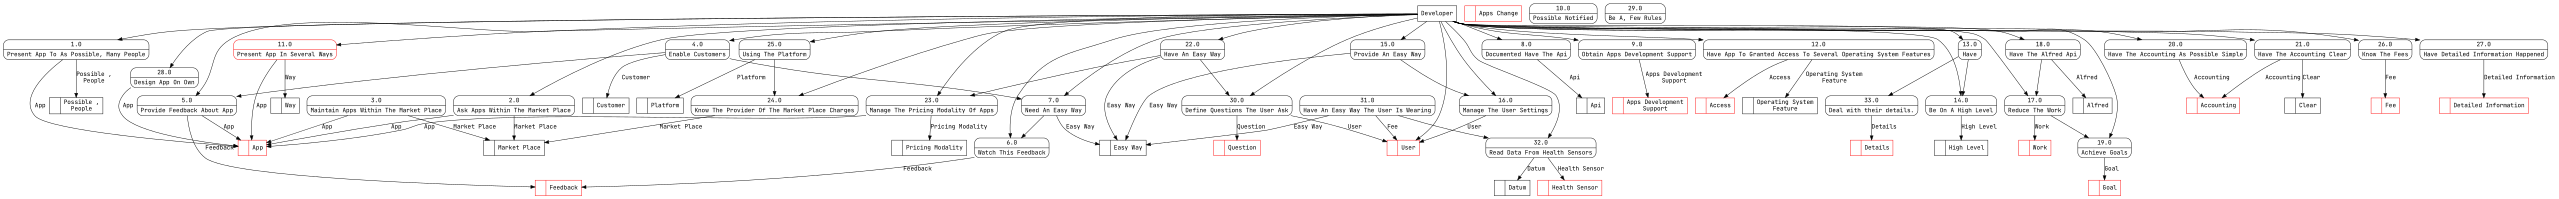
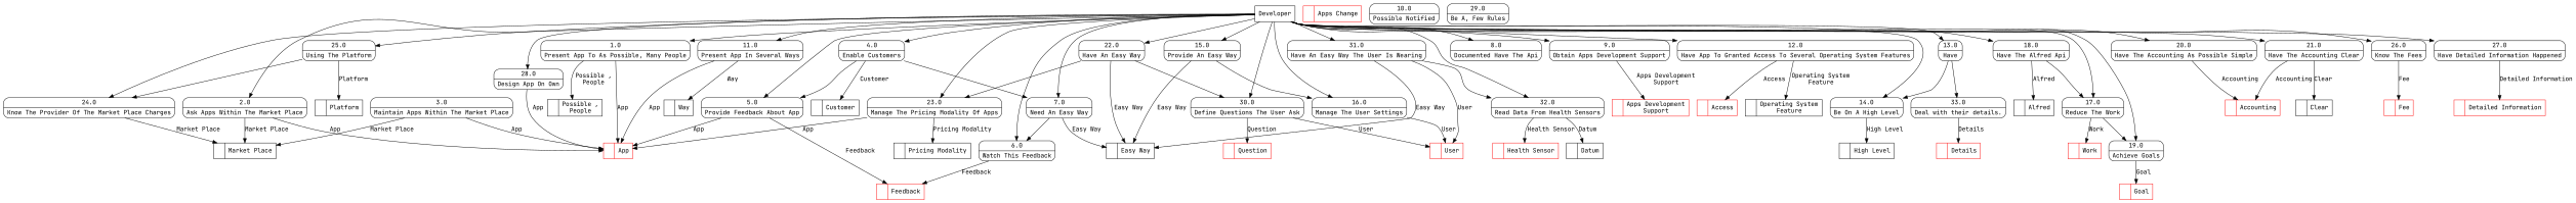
  digraph {
    fontname="JetBrains Mono"
    node [fontname="JetBrains Mono" shape=Mrecord]
    edge [fontname="JetBrains Mono"]
    n1 [color=red label="<f0>  |<f1> App " shape=record]
    n2 [label="<f0>  |<f1> Possible ,\nPeople " shape=record]
    n3 [label="<f0>  |<f1> Market Place " shape=record]
    n4 [label="<f0>  |<f1> Customer " shape=record]
    n5 [color=red label="<f0>  |<f1> Feedback " shape=record]
    n6 [label="<f0>  |<f1> Easy Way " shape=record]
-   n7 [label="<f0>  |<f1> Api " shape=record]
    n8 [color=red label="<f0>  |<f1> Apps Development\nSupport " shape=record]
    n9 [label="<f0>  |<f1> Way " shape=record]
    n10 [color=red label="<f0>  |<f1> Access " shape=record]
    n11 [label="<f0>  |<f1> High Level " shape=record]
    n12 [color=red label="<f0>  |<f1> Goal " shape=record]
    n13 [color=red label="<f0>  |<f1> Work " shape=record]
    n14 [color=red label="<f0>  |<f1> Accounting " shape=record]
    n15 [label="<f0>  |<f1> Clear " shape=record]
    n16 [label="<f0>  |<f1> Pricing Modality " shape=record]
    n17 [color=red label="<f0>  |<f1> Fee " shape=record]
    n18 [label="<f0>  |<f1> Platform " shape=record]
    n19 [color=red label="<f0>  |<f1> Detailed Information " shape=record]
    n20 [color=red label="<f0>  |<f1> User " shape=record]
    n21 [color=red label="<f0>  |<f1> Question " shape=record]
    n22 [label="<f0>  |<f1> Datum " shape=record]
    n23 [color=red label="<f0>  |<f1> Apps Change " shape=record]
    n24 [label="<f0>  |<f1> Operating System\nFeature " shape=record]
    n25 [color=red label="<f0>  |<f1> Health Sensor " shape=record]
    n26 [label="<f0>  |<f1> Alfred " shape=record]
    n27 [label=Developer shape=box]
    n28 [label="{<f0> 1.0|<f1> Present App To As Possible, Many People }"]
    n29 [label="{<f0> 2.0|<f1> Ask Apps Within The Market Place }"]
    n30 [label="{<f0> 4.0|<f1> Enable Customers }"]
    n31 [label="{<f0> 5.0|<f1> Provide Feedback About App }"]
    n32 [label="{<f0> 6.0|<f1> Watch This Feedback }"]
    n33 [label="{<f0> 7.0|<f1> Need An Easy Way }"]
    n34 [label="{<f0> 8.0|<f1> Documented Have The Api }"]
    n35 [label="{<f0> 9.0|<f1> Obtain Apps Development Support }"]
-   n36 [label="{<f0> 11.0|<f1> Present App In Several Ways }" color=red]
+   n36 [label="{<f0> 11.0|<f1> Present App In Several Ways }"]
    n37 [label="{<f0> 12.0|<f1> Have App To Granted Access To Several Operating System Features }"]
    n38 [label="{<f0> 13.0|<f1> Have }"]
    n39 [label="{<f0> 14.0|<f1> Be On A High Level }"]
    n40 [label="{<f0> 15.0|<f1> Provide An Easy Way }"]
    n41 [label="{<f0> 16.0|<f1> Manage The User Settings }"]
    n42 [label="{<f0> 17.0|<f1> Reduce The Work }"]
    n43 [label="{<f0> 18.0|<f1> Have The Alfred Api }"]
    n44 [label="{<f0> 19.0|<f1> Achieve Goals }"]
    n45 [label="{<f0> 20.0|<f1> Have The Accounting As Possible Simple }"]
    n46 [label="{<f0> 21.0|<f1> Have The Accounting Clear }"]
    n47 [label="{<f0> 22.0|<f1> Have An Easy Way }"]
    n48 [label="{<f0> 23.0|<f1> Manage The Pricing Modality Of Apps }"]
    n49 [label="{<f0> 24.0|<f1> Know The Provider Of The Market Place Charges }"]
    n50 [label="{<f0> 25.0|<f1> Using The Platform }"]
    n51 [label="{<f0> 26.0|<f1> Know The Fees }"]
    n52 [label="{<f0> 27.0|<f1> Have Detailed Information Happened }"]
    n53 [label="{<f0> 28.0|<f1> Design App On Own }"]
    n54 [label="{<f0> 30.0|<f1> Define Questions The User Ask }"]
    n55 [label="{<f0> 31.0|<f1> Have An Easy Way The User Is Wearing }"]
    n56 [label="{<f0> 32.0|<f1> Read Data From Health Sensors }"]
    n57 [label="{<f0> 33.0|<f1> Deal with their details. }"]
    n58 [label="{<f0> 3.0|<f1> Maintain Apps Within The Market Place }"]
    n59 [label="{<f0> 10.0|<f1> Possible Notified }"]
    n60 [color=red label="<f0>  |<f1> Details " shape=record]
    n61 [label="{<f0> 29.0|<f1> Be A, Few Rules }"]
    n27 -> n28
    n27 -> n29
    n27 -> n30
    n27 -> n31
    n27 -> n32
    n27 -> n33
    n27 -> n34
    n27 -> n35
    n27 -> n36
    n27 -> n37
    n27 -> n38
    n27 -> n39
    n27 -> n40
    n27 -> n41
    n27 -> n42
    n27 -> n43
    n27 -> n44
    n27 -> n45
    n27 -> n46
    n27 -> n47
    n27 -> n48
    n27 -> n49
    n27 -> n50
    n27 -> n51
    n27 -> n52
    n27 -> n53
    n27 -> n54
-   n27 -> n20
+   n27 -> n55
    n27 -> n56
    n28 -> n1 [label=App]
    n28 -> n2 [label="Possible ,\nPeople"]
    n29 -> n1 [label=App]
    n29 -> n3 [label="Market Place"]
    n30 -> n4 [label=Customer]
    n30 -> n31
    n30 -> n33
    n31 -> n1 [label=App]
    n31 -> n5 [label=Feedback]
    n32 -> n5 [label=Feedback]
    n33 -> n6 [label="Easy Way"]
    n33 -> n32
-   n34 -> n7 [label=Api]
    n35 -> n8 [label="Apps Development\nSupport"]
    n36 -> n1 [label=App]
    n36 -> n9 [label=Way]
    n37 -> n10 [label=Access]
    n37 -> n24 [label="Operating System\nFeature"]
    n38 -> n39
    n38 -> n57
    n39 -> n11 [label="High Level"]
    n40 -> n6 [label="Easy Way"]
    n40 -> n41
    n41 -> n20 [label=User]
    n42 -> n13 [label=Work]
    n42 -> n44
    n43 -> n26 [label=Alfred]
    n43 -> n42
    n44 -> n12 [label=Goal]
    n45 -> n14 [label=Accounting]
    n46 -> n14 [label=Accounting]
    n46 -> n15 [label=Clear]
    n47 -> n6 [label="Easy Way"]
    n47 -> n48
    n47 -> n54
    n48 -> n1 [label=App]
    n48 -> n16 [label="Pricing Modality"]
    n49 -> n3 [label="Market Place"]
    n50 -> n18 [label=Platform]
    n50 -> n49
    n51 -> n17 [label=Fee]
    n52 -> n19 [label="Detailed Information"]
    n53 -> n1 [label=App]
    n54 -> n20 [label=User]
    n54 -> n21 [label=Question]
    n55 -> n6 [label="Easy Way"]
-   n55 -> n20 [label=Fee]
+   n55 -> n20 [label=User]
    n55 -> n56
    n56 -> n22 [label=Datum]
    n56 -> n25 [label="Health Sensor"]
    n57 -> n60 [label=Details]
    n58 -> n1 [label=App]
    n58 -> n3 [label="Market Place"]
  }
